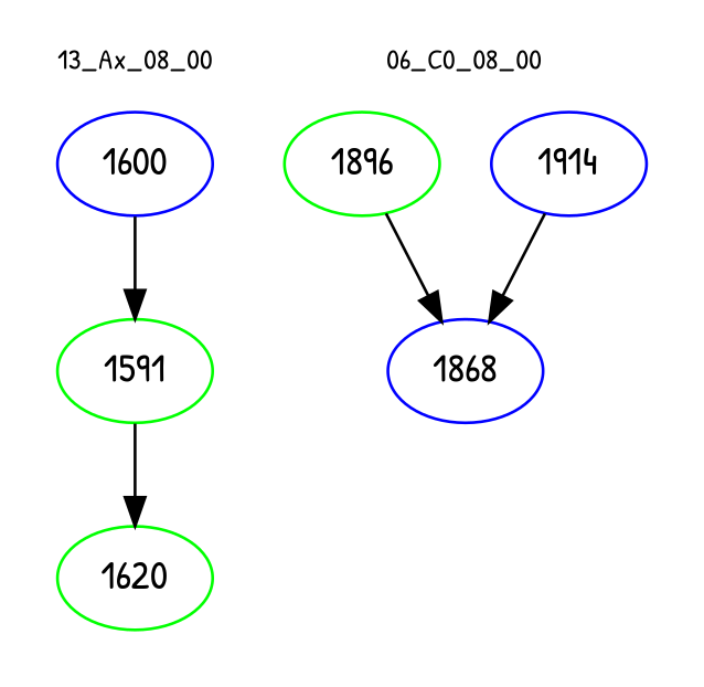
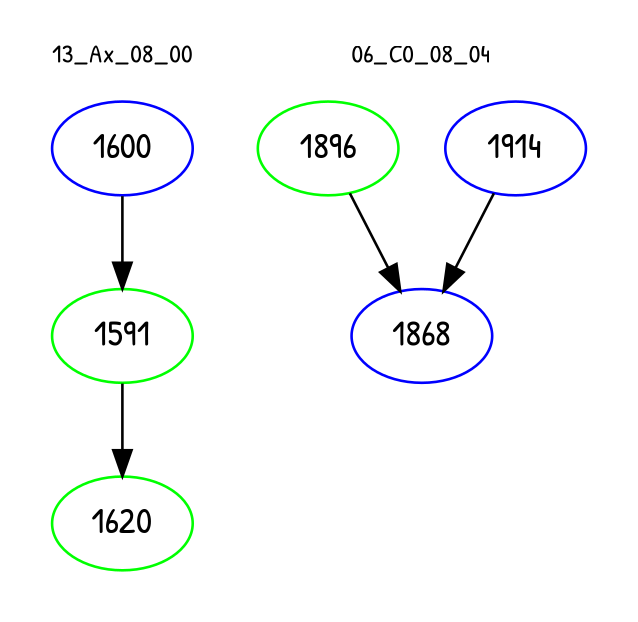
  digraph {
    fontname="Patrick Hand"
    node [color=blue fontname="Patrick Hand"]
    edge [color=black fontname="Patrick Hand"]
    n1 [label=1600]
    n2 [color=green label=1591]
    n3 [color=green label=1620]
    n4 [label=1914]
    n5 [label=1868]
    n6 [color=green label=1896]
    subgraph cluster_1 {
      color=white
      fontsize=10
      label="13_Ax_08_00"
      n1
      n2
      n3
    }
    subgraph cluster_2 {
      color=white
      fontsize=10
-     label="06_C0_08_00"
+     label="06_C0_08_04"
      n4
      n5
      n6
    }
    n1 -> n2
    n2 -> n3
    n4 -> n5
    n6 -> n5
  }
